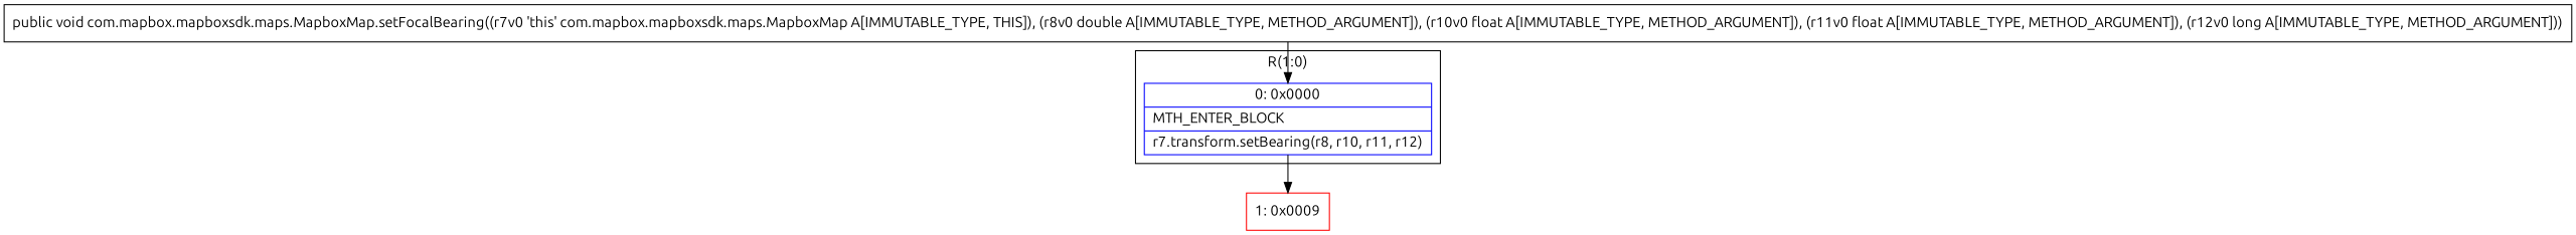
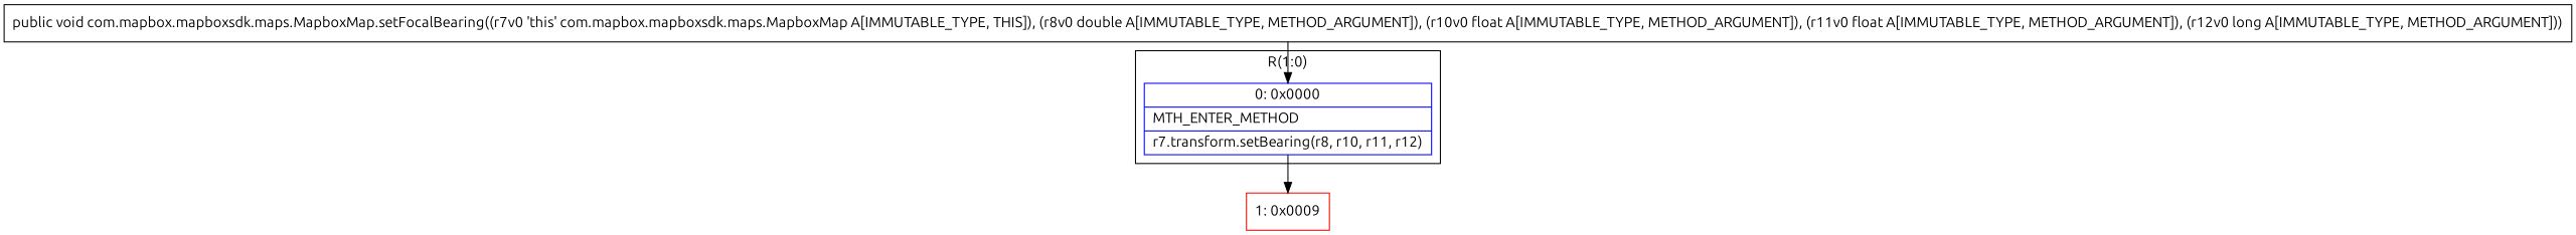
  digraph {
    fontname=Ubuntu
    node [shape=record fontname=Ubuntu]
    edge [fontname=Ubuntu]
-   n1 [color=blue label="{0\:\ 0x0000|MTH_ENTER_BLOCK\l|r7.transform.setBearing(r8, r10, r11, r12)\l}"]
+   n1 [color=blue label="{0\:\ 0x0000|MTH_ENTER_METHOD\l|r7.transform.setBearing(r8, r10, r11, r12)\l}"]
    n2 [color=red label="{1\:\ 0x0009}"]
    n3 [label="{public void com.mapbox.mapboxsdk.maps.MapboxMap.setFocalBearing((r7v0 'this' com.mapbox.mapboxsdk.maps.MapboxMap A[IMMUTABLE_TYPE, THIS]), (r8v0 double A[IMMUTABLE_TYPE, METHOD_ARGUMENT]), (r10v0 float A[IMMUTABLE_TYPE, METHOD_ARGUMENT]), (r11v0 float A[IMMUTABLE_TYPE, METHOD_ARGUMENT]), (r12v0 long A[IMMUTABLE_TYPE, METHOD_ARGUMENT])) }"]
    subgraph cluster_1 {
      label="R(1:0)"
      n1
    }
    n1 -> n2
    n3 -> n1
  }
